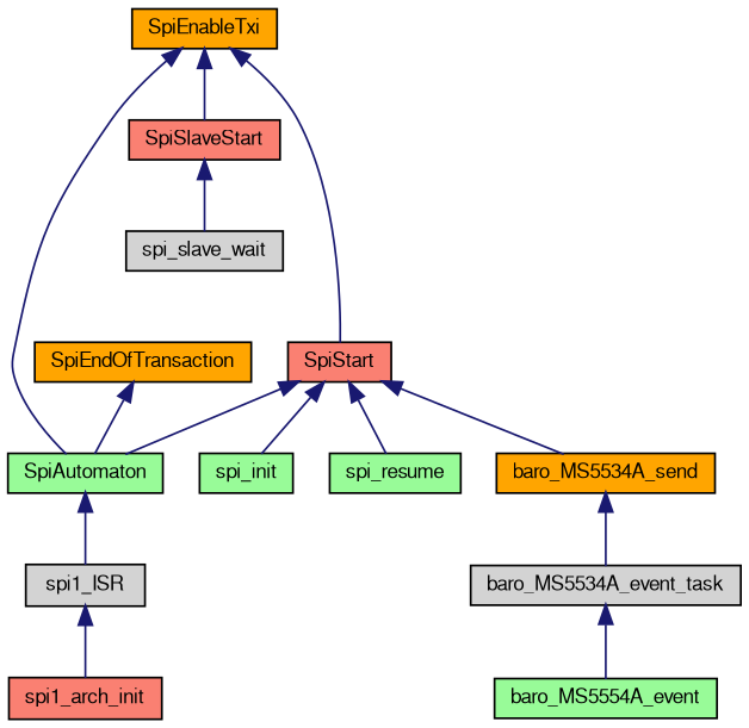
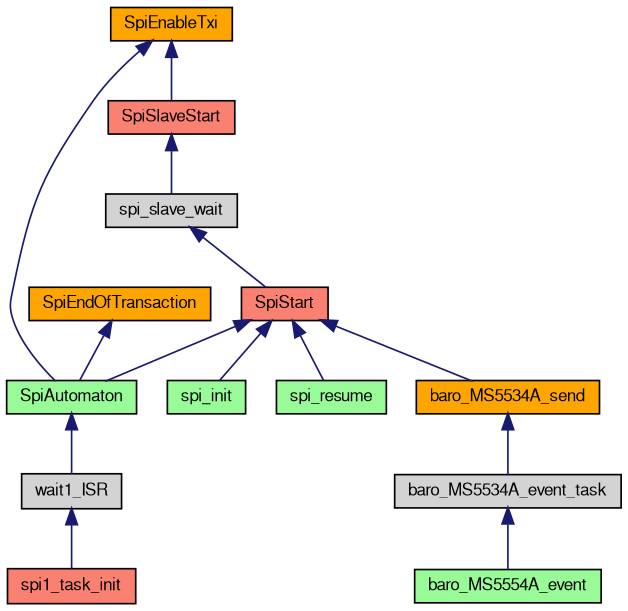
  digraph {
    rankdir=TB
    node [color=black fillcolor=palegreen fontname=FreeSans fontsize=10 shape=record style=filled]
    edge [color=midnightblue dir=back fontname=FreeSans fontsize=10 labelfontname=FreeSans labelfontsize=10 style=solid]
    n1 [fillcolor=orange fontcolor=black height=0.2 label=SpiEnableTxi width=0.4]
    n2 [height=0.2 label=SpiAutomaton width=0.4]
    n3 [fillcolor=salmon height=0.2 label=SpiSlaveStart width=0.4]
    n4 [fillcolor=salmon height=0.2 label=SpiStart width=0.4]
-   n5 [fillcolor=lightgrey height=0.2 label=spi1_ISR width=0.4]
+   n5 [fillcolor=lightgrey height=0.2 label=wait1_ISR width=0.4]
    n6 [fillcolor=lightgrey height=0.2 label=spi_slave_wait width=0.4]
    n7 [height=0.2 label=spi_init width=0.4]
    n8 [height=0.2 label=spi_resume width=0.4]
    n9 [fillcolor=orange height=0.2 label=baro_MS5534A_send width=0.4]
-   n10 [fillcolor=salmon height=0.2 label=spi1_arch_init width=0.4]
+   n10 [fillcolor=salmon height=0.2 label=spi1_task_init width=0.4]
    n11 [fillcolor=orange height=0.2 label=SpiEndOfTransaction width=0.4]
    n12 [fillcolor=lightgrey height=0.2 label=baro_MS5534A_event_task width=0.4]
    n13 [height=0.2 label=baro_MS5554A_event width=0.4]
    n1 -> n2
    n1 -> n3
-   n1 -> n4
+   n6 -> n4
    n2 -> n5
    n3 -> n6
    n4 -> n2
    n4 -> n7
    n4 -> n8
    n4 -> n9
    n5 -> n10
    n9 -> n12
    n11 -> n2
    n12 -> n13
  }
